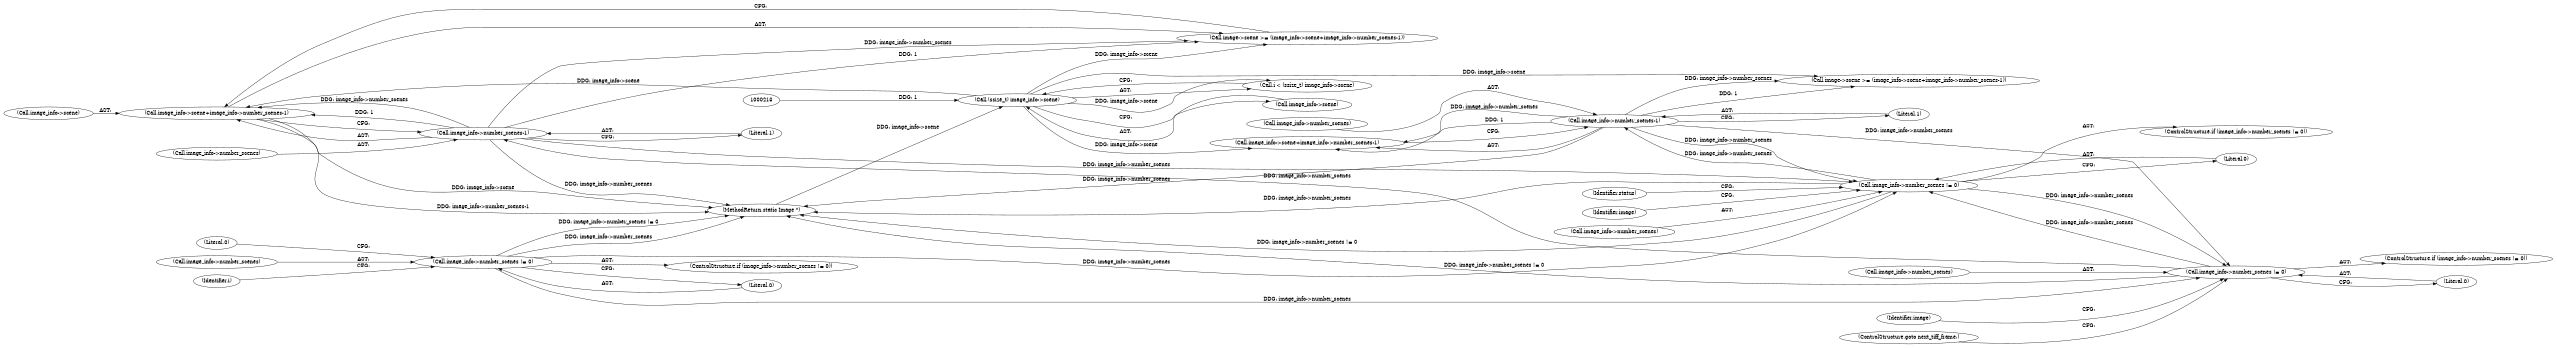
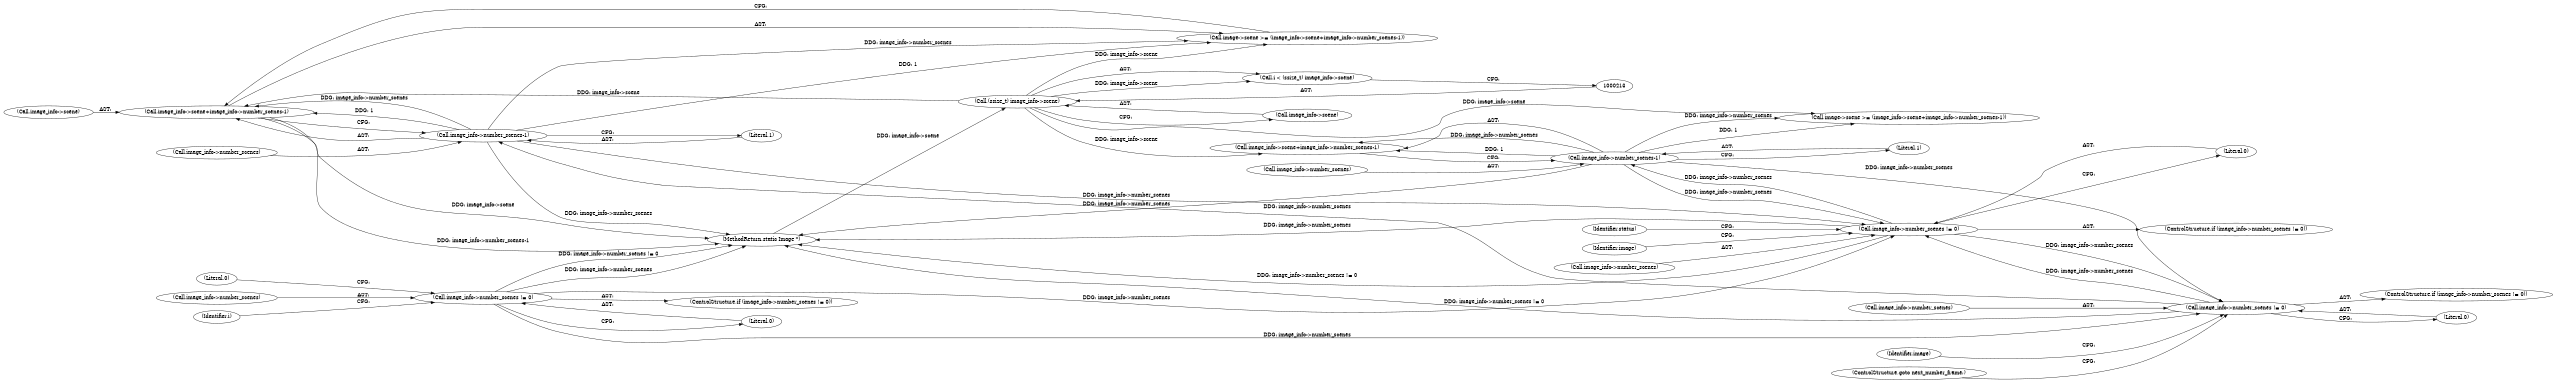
  digraph {
    rankdir=LR
    n1 [label="(Call,image_info->scene+image_info->number_scenes-1)"]
    n2 [label="(Call,image_info->number_scenes-1)"]
    n3 [label="(MethodReturn,static Image *)"]
    n4 [label="(Call,image->scene >= (image_info->scene+image_info->number_scenes-1))"]
    n5 [label="(Call,image_info->number_scenes != 0)"]
    n6 [label="(Literal,1)"]
    n7 [label="(Call,(ssize_t) image_info->scene)"]
    n8 [label="(Call,image_info->scene+image_info->number_scenes-1)"]
    n9 [label="(Call,image_info->scene)"]
    n10 [label="(Call,image->scene >= (image_info->scene+image_info->number_scenes-1))"]
    n11 [label="(Call,i < (ssize_t) image_info->scene)"]
    n12 [label="(Call,image_info->number_scenes-1)"]
    n13 [label="(Call,image_info->number_scenes != 0)"]
    n14 [label="(Literal,0)"]
    n15 [label="(ControlStructure,if (image_info->number_scenes != 0))"]
    n16 [label="(ControlStructure,if (image_info->number_scenes != 0))"]
    n17 [label="(Literal,0)"]
    n18 [label="(Literal,1)"]
    n19 [label="(Call,image_info->number_scenes != 0)"]
    n20 [label="(ControlStructure,if (image_info->number_scenes != 0))"]
    n21 [label="(Literal,0)"]
    n22 [label="(Identifier,image)"]
    n23 [label="(Identifier,status)"]
    n24 [label="(Call,image_info->number_scenes)"]
    n25 [label="(Call,image_info->number_scenes)"]
    n26 [label="(Identifier,image)"]
    n27 [label="(Call,image_info->number_scenes)"]
    n28 [label="(Call,image_info->scene)"]
    n29 [label="(Call,image_info->number_scenes)"]
-   n30 [label="(ControlStructure,goto next_tiff_frame;)"]
+   n30 [label="(ControlStructure,goto next_number_frame;)"]
    n31 [label="(Identifier,i)"]
    n32 [label="(Literal,0)"]
    n33 [label="(Call,image_info->number_scenes)"]
    n34 [label=1000213]
    n1 -> n2 [label="CFG: "]
    n1 -> n3 [label="DDG: image_info->scene"]
    n1 -> n3 [label="DDG: image_info->number_scenes-1"]
    n1 -> n4 [label="AST: "]
    n2 -> n1 [label="AST: "]
    n2 -> n1 [label="DDG: image_info->number_scenes"]
    n2 -> n1 [label="DDG: 1"]
    n2 -> n3 [label="DDG: image_info->number_scenes"]
    n2 -> n4 [label="DDG: image_info->number_scenes"]
    n2 -> n4 [label="DDG: 1"]
    n2 -> n5 [label="DDG: image_info->number_scenes"]
    n2 -> n6 [label="CFG: "]
    n3 -> n7 [label="DDG: image_info->scene"]
    n4 -> n1 [label="CFG: "]
    n5 -> n3 [label="DDG: image_info->number_scenes"]
    n5 -> n3 [label="DDG: image_info->number_scenes != 0"]
    n5 -> n12 [label="DDG: image_info->number_scenes"]
    n5 -> n13 [label="DDG: image_info->number_scenes"]
    n5 -> n14 [label="CFG: "]
    n5 -> n15 [label="AST: "]
    n6 -> n2 [label="AST: "]
    n7 -> n1 [label="DDG: image_info->scene"]
    n7 -> n4 [label="DDG: image_info->scene"]
    n7 -> n8 [label="DDG: image_info->scene"]
    n7 -> n9 [label="CFG: "]
    n7 -> n10 [label="DDG: image_info->scene"]
    n7 -> n11 [label="AST: "]
    n7 -> n11 [label="DDG: image_info->scene"]
    n8 -> n12 [label="CFG: "]
    n9 -> n7 [label="AST: "]
-   n11 -> n7 [label="CFG: "]
+   n11 -> n34 [label="CFG: "]
    n12 -> n3 [label="DDG: image_info->number_scenes"]
    n12 -> n5 [label="DDG: image_info->number_scenes"]
    n12 -> n8 [label="AST: "]
    n12 -> n8 [label="DDG: image_info->number_scenes"]
    n12 -> n8 [label="DDG: 1"]
    n12 -> n10 [label="DDG: image_info->number_scenes"]
    n12 -> n10 [label="DDG: 1"]
    n12 -> n13 [label="DDG: image_info->number_scenes"]
    n12 -> n18 [label="CFG: "]
    n13 -> n2 [label="DDG: image_info->number_scenes"]
    n13 -> n3 [label="DDG: image_info->number_scenes != 0"]
    n13 -> n5 [label="DDG: image_info->number_scenes"]
    n13 -> n16 [label="AST: "]
    n13 -> n17 [label="CFG: "]
    n14 -> n5 [label="AST: "]
    n17 -> n13 [label="AST: "]
    n18 -> n12 [label="AST: "]
    n19 -> n3 [label="DDG: image_info->number_scenes != 0"]
    n19 -> n3 [label="DDG: image_info->number_scenes"]
    n19 -> n5 [label="DDG: image_info->number_scenes"]
    n19 -> n13 [label="DDG: image_info->number_scenes"]
    n19 -> n20 [label="AST: "]
    n19 -> n21 [label="CFG: "]
    n21 -> n19 [label="AST: "]
    n22 -> n13 [label="CFG: "]
    n23 -> n5 [label="CFG: "]
    n24 -> n19 [label="AST: "]
    n25 -> n12 [label="AST: "]
    n26 -> n5 [label="CFG: "]
    n27 -> n2 [label="AST: "]
    n28 -> n1 [label="AST: "]
    n29 -> n5 [label="AST: "]
    n30 -> n13 [label="CFG: "]
    n31 -> n19 [label="CFG: "]
    n32 -> n19 [label="CFG: "]
    n33 -> n13 [label="AST: "]
-   n34 -> n7 [label="DDG: 1"]
+   n34 -> n7 [label="AST: "]
  }
